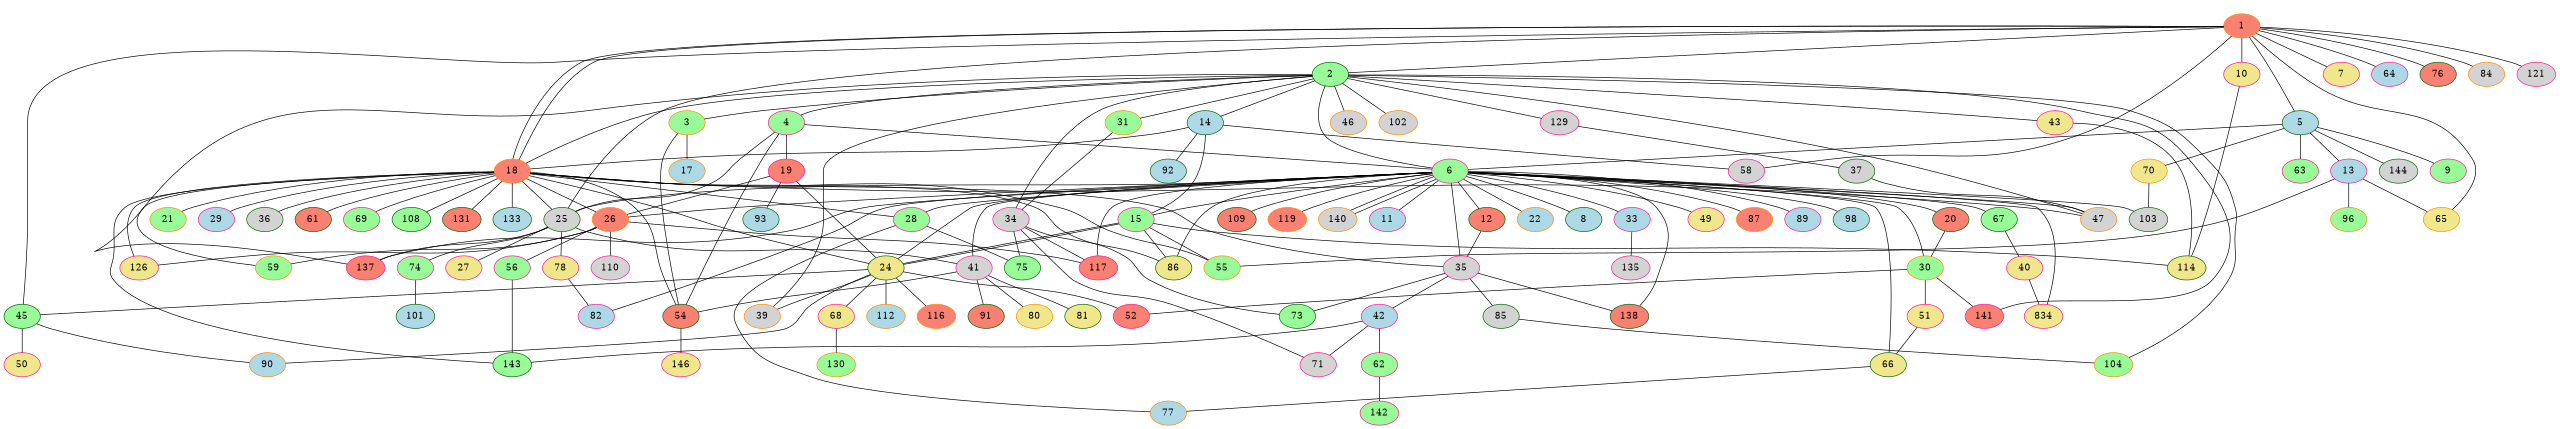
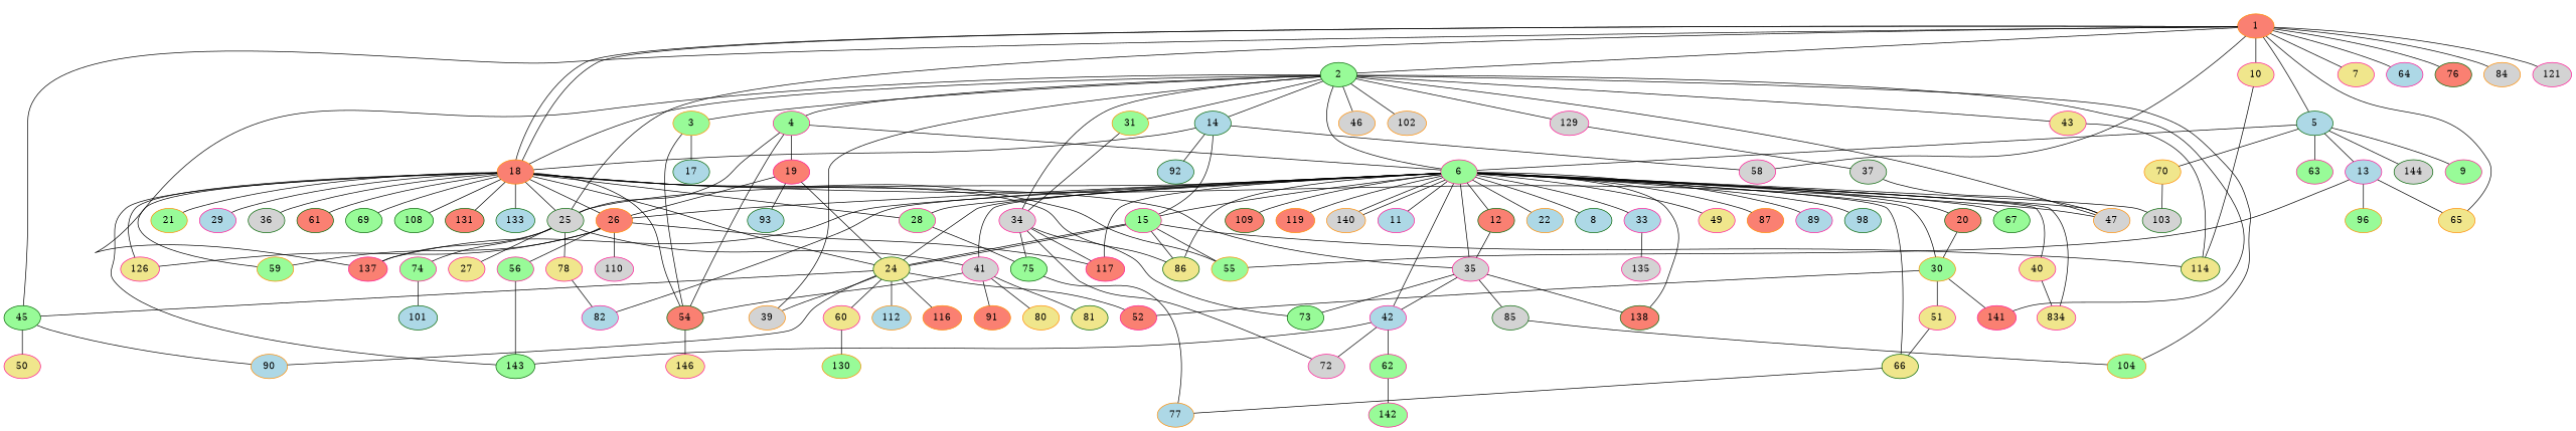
  graph {
    node [color=deeppink fillcolor=palegreen style=filled]
    1 [color=darkorange fillcolor=salmon super="+32"]
    2 [color=darkgreen super="+16"]
    5 [color=darkgreen fillcolor=lightblue super="+57"]
    7 [fillcolor=khaki]
    10 [fillcolor=khaki]
    18 [color=darkorange fillcolor=salmon super="+44"]
    25 [color=darkgreen fillcolor=lightgrey super="+111"]
    45 [color=darkgreen]
    58 [fillcolor=lightgrey]
    64 [fillcolor=lightblue]
    65 [color=darkorange fillcolor=khaki super="+113"]
    76 [color=darkgreen fillcolor=salmon]
    84 [color=darkorange fillcolor=lightgrey]
    121 [fillcolor=lightgrey]
    6 [super="+23"]
    3 [color=darkorange super="+98"]
    4
    14 [color=darkgreen fillcolor=lightblue super="+105"]
    31 [color=darkorange]
    34 [fillcolor=lightgrey super="+72"]
    39 [color=darkorange fillcolor=lightgrey]
    43 [fillcolor=khaki]
    46 [color=darkorange fillcolor=lightgrey]
    47 [color=darkorange fillcolor=lightgrey super="+128"]
    102 [color=darkorange fillcolor=lightgrey]
    104 [color=darkorange super="+120"]
    129 [fillcolor=lightgrey]
    137 [fillcolor=salmon super="+145"]
    141 [fillcolor=salmon]
    9
    13 [fillcolor=lightblue super="+38"]
    63
    70 [color=darkorange fillcolor=khaki]
    144 [color=darkgreen fillcolor=lightgrey]
    8 [color=darkgreen fillcolor=lightblue]
    11 [fillcolor=lightblue]
    12 [color=darkgreen fillcolor=salmon]
    15 [super="+97"]
    20 [color=darkgreen fillcolor=salmon]
    22 [color=darkorange fillcolor=lightblue]
    24 [color=darkgreen fillcolor=khaki super="+48"]
    26 [color=darkorange fillcolor=salmon super="+123"]
    28 [super="+124"]
    30 [color=darkorange super="+139"]
    33 [fillcolor=lightblue super="+94"]
    35 [fillcolor=lightgrey super="+122"]
    40 [fillcolor=khaki super="+130"]
    41 [fillcolor=lightgrey super="+53"]
    42 [fillcolor=lightblue super="+127"]
    49 [fillcolor=khaki super="+60"]
    66 [color=darkgreen fillcolor=khaki]
    67 [color=darkgreen]
    82 [fillcolor=lightblue]
    86 [color=darkgreen fillcolor=khaki super="+107"]
    87 [color=darkorange fillcolor=salmon]
    89 [fillcolor=lightblue]
    n57 [color=darkgreen fillcolor=lightblue label=98]
    103 [color=darkgreen fillcolor=lightgrey]
    109 [color=darkgreen fillcolor=salmon]
    117 [fillcolor=salmon]
    119 [color=darkorange fillcolor=salmon]
    n62 [fillcolor=khaki label=834]
    138 [color=darkgreen fillcolor=salmon]
    140 [color=darkorange fillcolor=lightgrey]
    114 [color=darkgreen fillcolor=khaki super="+136"]
    54 [color=darkgreen fillcolor=salmon super="+125"]
    55 [color=darkorange]
    21 [color=darkorange]
    29 [fillcolor=lightblue]
    36 [color=darkgreen fillcolor=lightgrey super="+83"]
    59 [color=darkorange super="+115"]
    61 [color=darkgreen fillcolor=salmon]
-   69
+   69 [color=darkgreen]
    108 [color=darkgreen]
    126 [fillcolor=khaki]
    131 [color=darkgreen fillcolor=salmon]
    133 [color=darkgreen fillcolor=lightblue]
    143 [color=darkgreen]
    27 [fillcolor=khaki super="+118"]
    74
    78 [fillcolor=khaki super="+106"]
    37 [color=darkgreen fillcolor=lightgrey]
    90 [color=darkorange fillcolor=lightblue]
    50 [fillcolor=khaki]
-   17 [color=darkorange fillcolor=lightblue]
+   17 [color=darkgreen fillcolor=lightblue]
    19 [fillcolor=salmon super="+79"]
    92 [color=darkgreen fillcolor=lightblue]
    75 [color=darkgreen]
-   71 [fillcolor=lightgrey super="+99"]
+   71 [fillcolor=lightgrey super="+99" label=72]
    73 [color=darkgreen]
    146 [fillcolor=khaki]
    93 [color=darkgreen fillcolor=lightblue]
    96 [color=darkorange]
    52 [fillcolor=salmon]
-   68 [fillcolor=khaki super="+88"]
+   68 [fillcolor=khaki super="+88" label=60]
    112 [color=darkorange fillcolor=lightblue]
    116 [color=darkorange fillcolor=salmon]
    56
    110 [fillcolor=lightgrey]
    51 [fillcolor=khaki]
    135 [fillcolor=lightgrey]
    85 [color=darkgreen fillcolor=lightgrey super="+147"]
    80 [color=darkorange fillcolor=khaki]
    81 [color=darkgreen fillcolor=khaki]
-   91 [color=darkgreen fillcolor=salmon]
+   91 [color=darkorange fillcolor=salmon]
    62
    77 [color=darkorange fillcolor=lightblue]
    n108 [color=darkorange label=130]
    101 [color=darkgreen fillcolor=lightblue]
    142
    1 -- 2 [weight=2]
    1 -- 5
    1 -- 7
    1 -- 10
    1 -- 18
    1 -- 18
    1 -- 25
    1 -- 45
    1 -- 58
    1 -- 64
    1 -- 65
    1 -- 76
    1 -- 84
    1 -- 121
    2 -- 18
    2 -- 6
    2 -- 3
    2 -- 4
    2 -- 14
    2 -- 31
    2 -- 34
    2 -- 39
    2 -- 43
    2 -- 46
    2 -- 47
    2 -- 102
    2 -- 104
    2 -- 129
    2 -- 137
    2 -- 141
    5 -- 6
    5 -- 9
    5 -- 13
    5 -- 63
    5 -- 70
    5 -- 144
    10 -- 114
    18 -- 25
    18 -- 47
    18 -- 24
    18 -- 26
    18 -- 28
    18 -- 35
    18 -- 86
    18 -- 54
    18 -- 55
    18 -- 21
    18 -- 29
    18 -- 36
    18 -- 59
    18 -- 61
    18 -- 69
    18 -- 108
    18 -- 126
    18 -- 131
    18 -- 133
    18 -- 143
    25 -- 137
    25 -- 41
    25 -- 27
    25 -- 74
    25 -- 78
    45 -- 90
    45 -- 50
    6 -- 25
    6 -- 47
    6 -- 137
    6 -- 8
    6 -- 11
    6 -- 12
    6 -- 15
    6 -- 20
    6 -- 22
    6 -- 24
    6 -- 26
    6 -- 28
    6 -- 30
    6 -- 33
    6 -- 35 [weight=2]
-   67 -- 40
+   6 -- 40
    6 -- 41 [weight=2]
+   6 -- 42
    6 -- 49
    6 -- 66
    6 -- 67
    6 -- 82
    6 -- 86
    6 -- 87
    6 -- 89
    6 -- n57
    6 -- 103
    6 -- 109
    6 -- 117
    6 -- 119
    6 -- n62
    6 -- 138
    6 -- 140
    6 -- 140
    3 -- 54
    3 -- 17
    4 -- 25
    4 -- 6
    4 -- 54
    4 -- 19
    14 -- 18
    14 -- 58
    14 -- 15
    14 -- 92
    31 -- 34
    34 -- 117
    34 -- 75
    34 -- 71
    34 -- 73
    43 -- 114
    129 -- 37
    13 -- 65
    13 -- 55
    13 -- 96
    70 -- 103
    12 -- 35
    15 -- 24
    15 -- 24
    15 -- 86
    15 -- 114
    15 -- 55
    20 -- 30
    24 -- 45
    24 -- 39
    24 -- 90
    24 -- 52
    24 -- 68
    24 -- 112
    24 -- 116
    26 -- 117
    26 -- 59
    26 -- 126
    26 -- 56
    26 -- 110
    28 -- 75
    30 -- 141
    30 -- 52
    30 -- 51
    33 -- 135
    35 -- 42
    35 -- 138
    35 -- 73
    35 -- 85
    40 -- n62
    41 -- 54
    41 -- 80
    41 -- 81
    41 -- 91
    42 -- 143
    42 -- 71
    42 -- 62
    66 -- 77
    54 -- 146
    74 -- 101
    78 -- 82
    37 -- 47
    19 -- 24
    19 -- 26
    19 -- 93
-   28 -- 77
+   75 -- 77
    68 -- n108
    56 -- 143
    51 -- 66
    85 -- 104
    62 -- 142
  }
